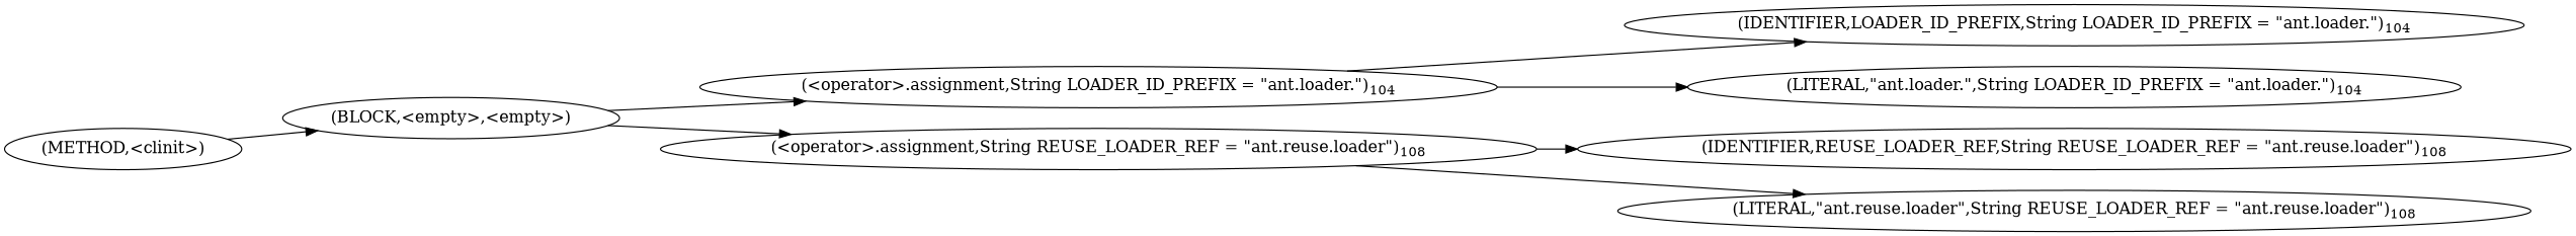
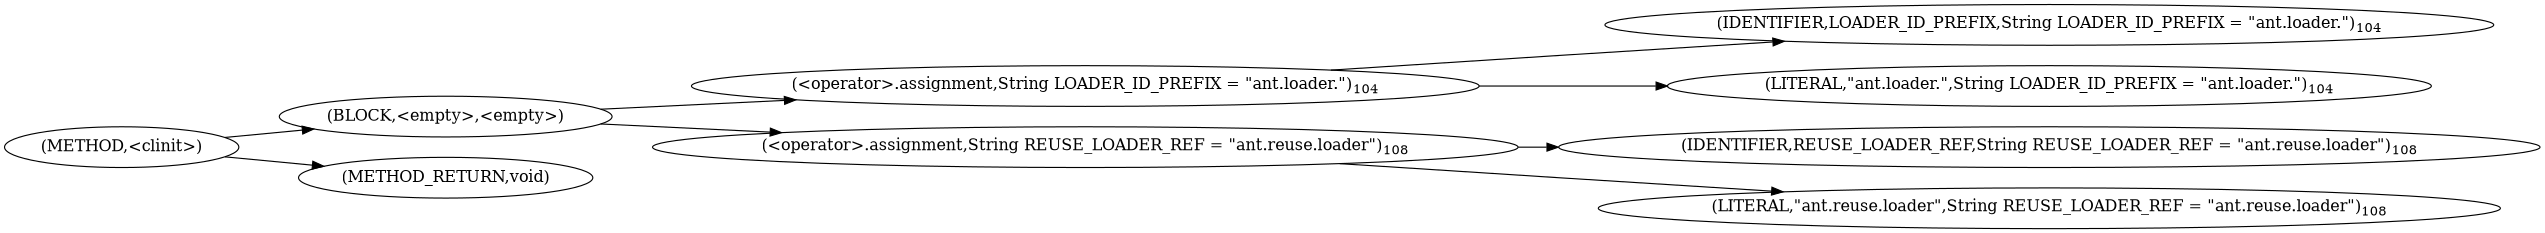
  digraph {
    rankdir=LR
    n1 [label=<(METHOD,&lt;clinit&gt;)>]
    n2 [label=<(BLOCK,&lt;empty&gt;,&lt;empty&gt;)>]
+   n3 [label=<(METHOD_RETURN,void)>]
    n4 [label=<(&lt;operator&gt;.assignment,String LOADER_ID_PREFIX = &quot;ant.loader.&quot;)<SUB>104</SUB>>]
    n5 [label=<(&lt;operator&gt;.assignment,String REUSE_LOADER_REF = &quot;ant.reuse.loader&quot;)<SUB>108</SUB>>]
    n6 [label=<(IDENTIFIER,LOADER_ID_PREFIX,String LOADER_ID_PREFIX = &quot;ant.loader.&quot;)<SUB>104</SUB>>]
    n7 [label=<(LITERAL,&quot;ant.loader.&quot;,String LOADER_ID_PREFIX = &quot;ant.loader.&quot;)<SUB>104</SUB>>]
    n8 [label=<(IDENTIFIER,REUSE_LOADER_REF,String REUSE_LOADER_REF = &quot;ant.reuse.loader&quot;)<SUB>108</SUB>>]
    n9 [label=<(LITERAL,&quot;ant.reuse.loader&quot;,String REUSE_LOADER_REF = &quot;ant.reuse.loader&quot;)<SUB>108</SUB>>]
    n1 -> n2
+   n1 -> n3
    n2 -> n4
    n2 -> n5
    n4 -> n6
    n4 -> n7
    n5 -> n8
    n5 -> n9
  }
